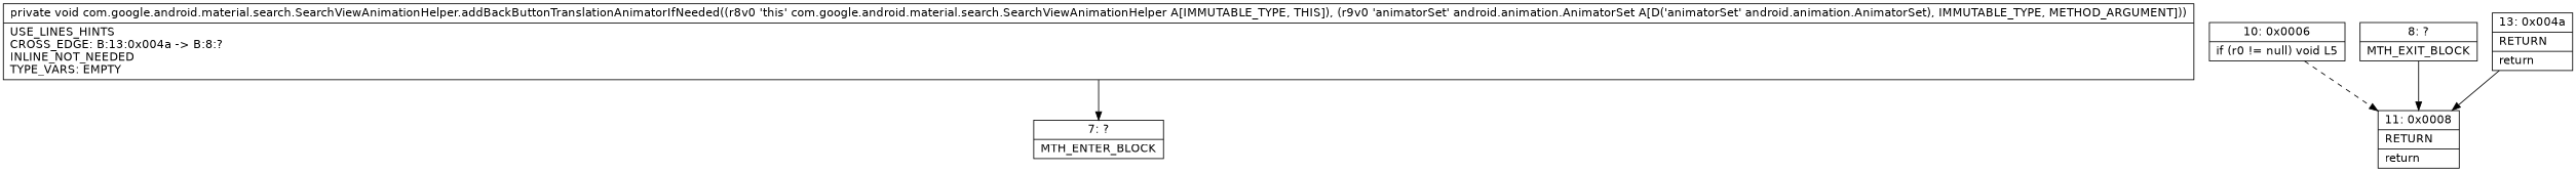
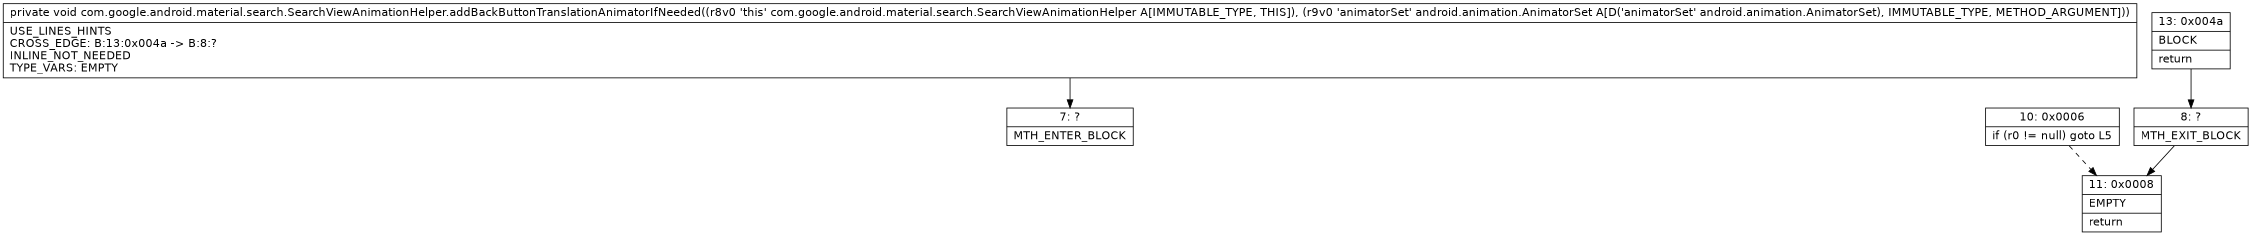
  digraph {
    fontname="DejaVu Sans"
    node [fontname="DejaVu Sans" shape=record]
    edge [fontname="DejaVu Sans"]
    n1 [label="{7\:\ ?|MTH_ENTER_BLOCK\l}"]
-   n2 [label="{10\:\ 0x0006|if (r0 != null) void L5\l}"]
-   n3 [label="{11\:\ 0x0008|RETURN\l|return\l}"]
+   n2 [label="{10\:\ 0x0006|if (r0 != null) goto L5\l}"]
+   n3 [label="{11\:\ 0x0008|EMPTY\l|return\l}"]
    n4 [label="{8\:\ ?|MTH_EXIT_BLOCK\l}"]
-   n5 [label="{13\:\ 0x004a|RETURN\l|return\l}"]
+   n5 [label="{13\:\ 0x004a|BLOCK\l|return\l}"]
    n6 [label="{private void com.google.android.material.search.SearchViewAnimationHelper.addBackButtonTranslationAnimatorIfNeeded((r8v0 'this' com.google.android.material.search.SearchViewAnimationHelper A[IMMUTABLE_TYPE, THIS]), (r9v0 'animatorSet' android.animation.AnimatorSet A[D('animatorSet' android.animation.AnimatorSet), IMMUTABLE_TYPE, METHOD_ARGUMENT]))  | USE_LINES_HINTS\lCROSS_EDGE: B:13:0x004a \-\> B:8:?\lINLINE_NOT_NEEDED\lTYPE_VARS: EMPTY\l}"]
    n2 -> n3 [style=dashed]
    n4 -> n3
-   n5 -> n3
+   n5 -> n4
    n6 -> n1
  }
